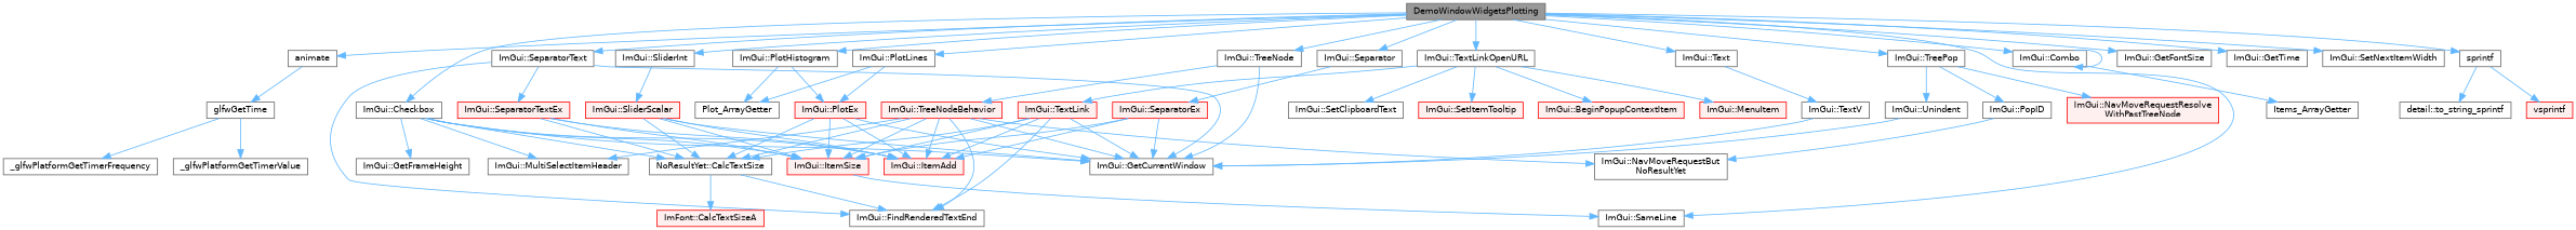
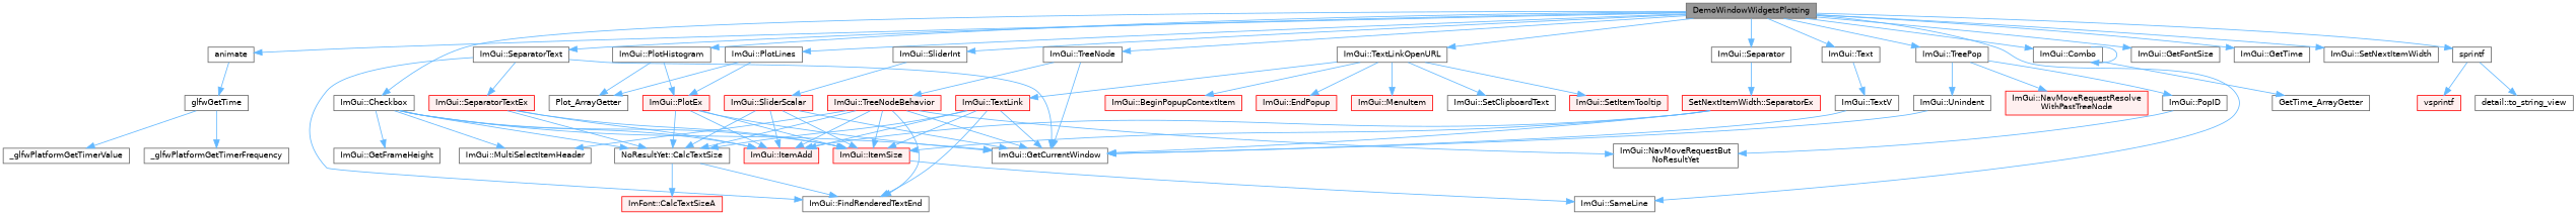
  digraph {
    rankdir=TB
    node [color=grey40 fillcolor=white fontname=Helvetica fontsize=10 shape=box style=filled]
    edge [color=steelblue1 fontname=Helvetica fontsize=10 labelfontname=Helvetica labelfontsize=10 style=solid]
    n1 [color=gray40 fillcolor=grey60 fontcolor=black height=0.2 label=DemoWindowWidgetsPlotting width=0.4]
    n2 [height=0.2 label=animate width=0.4]
    n3 [height=0.2 label="ImGui::Checkbox" width=0.4]
    n4 [height=0.2 label="ImGui::SameLine" width=0.4]
    n5 [height=0.2 label="ImGui::Combo" width=0.4]
    n6 [height=0.2 label="ImGui::GetFontSize" width=0.4]
    n7 [height=0.2 label="ImGui::GetTime" width=0.4]
    n8 [height=0.2 label="ImGui::PlotHistogram" width=0.4]
    n9 [height=0.2 label="ImGui::PlotLines" width=0.4]
    n10 [height=0.2 label="ImGui::Separator" width=0.4]
    n11 [height=0.2 label="ImGui::SeparatorText" width=0.4]
    n12 [height=0.2 label="ImGui::SetNextItemWidth" width=0.4]
    n13 [height=0.2 label="ImGui::SliderInt" width=0.4]
    n14 [height=0.2 label=sprintf width=0.4]
    n15 [height=0.2 label="ImGui::Text" width=0.4]
    n16 [height=0.2 label="ImGui::TextLinkOpenURL" width=0.4]
    n17 [height=0.2 label="ImGui::TreeNode" width=0.4]
    n18 [height=0.2 label="ImGui::TreePop" width=0.4]
    n19 [height=0.2 label=glfwGetTime width=0.4]
    n20 [height=0.2 label="NoResultYet::CalcTextSize" width=0.4]
    n21 [height=0.2 label="ImGui::GetCurrentWindow" width=0.4]
    n22 [height=0.2 label="ImGui::GetFrameHeight" width=0.4]
    n23 [color=red fillcolor="#FFF0F0" height=0.2 label="ImGui::ItemAdd" width=0.4]
    n24 [color=red fillcolor="#FFF0F0" height=0.2 label="ImGui::ItemSize" width=0.4]
    n25 [height=0.2 label="ImGui::MultiSelectItemHeader" width=0.4]
-   n26 [height=0.2 label=Items_ArrayGetter width=0.4]
+   n26 [height=0.2 label=GetTime_ArrayGetter width=0.4]
    n27 [height=0.2 label=Plot_ArrayGetter width=0.4]
    n28 [color=red fillcolor="#FFF0F0" height=0.2 label="ImGui::PlotEx" width=0.4]
-   n29 [color=red fillcolor="#FFF0F0" height=0.2 label="ImGui::SeparatorEx" width=0.4]
+   n29 [color=red fillcolor="#FFF0F0" height=0.2 label="SetNextItemWidth::SeparatorEx" width=0.4]
    n30 [height=0.2 label="ImGui::FindRenderedTextEnd" width=0.4]
    n31 [color=red fillcolor="#FFF0F0" height=0.2 label="ImGui::SeparatorTextEx" width=0.4]
    n32 [color=red fillcolor="#FFF0F0" height=0.2 label="ImGui::SliderScalar" width=0.4]
-   n33 [height=0.2 label="detail::to_string_sprintf" width=0.4]
+   n33 [height=0.2 label="detail::to_string_view" width=0.4]
    n34 [color=red fillcolor="#FFF0F0" height=0.2 label=vsprintf width=0.4]
    n35 [height=0.2 label="ImGui::TextV" width=0.4]
    n36 [color=red fillcolor="#FFF0F0" height=0.2 label="ImGui::BeginPopupContextItem" width=0.4]
+   n37 [color=red fillcolor="#FFF0F0" height=0.2 label="ImGui::EndPopup" width=0.4]
    n38 [color=red fillcolor="#FFF0F0" height=0.2 label="ImGui::MenuItem" width=0.4]
    n39 [height=0.2 label="ImGui::SetClipboardText" width=0.4]
    n40 [color=red fillcolor="#FFF0F0" height=0.2 label="ImGui::SetItemTooltip" width=0.4]
    n41 [color=red fillcolor="#FFF0F0" height=0.2 label="ImGui::TextLink" width=0.4]
    n42 [color=red fillcolor="#FFF0F0" height=0.2 label="ImGui::TreeNodeBehavior" width=0.4]
    n43 [color=red fillcolor="#FFF0F0" height=0.2 label="ImGui::NavMoveRequestResolve\lWithPastTreeNode" width=0.4]
    n44 [height=0.2 label="ImGui::PopID" width=0.4]
    n45 [height=0.2 label="ImGui::Unindent" width=0.4]
    n46 [height=0.2 label=_glfwPlatformGetTimerFrequency width=0.4]
    n47 [height=0.2 label=_glfwPlatformGetTimerValue width=0.4]
    n48 [color=red fillcolor="#FFF0F0" height=0.2 label="ImFont::CalcTextSizeA" width=0.4]
    n49 [height=0.2 label="ImGui::NavMoveRequestBut\lNoResultYet" width=0.4]
    n1 -> n2
    n1 -> n3
    n1 -> n4
    n1 -> n5
    n1 -> n6
    n1 -> n7
    n1 -> n8
    n1 -> n9
    n1 -> n10
    n1 -> n11
    n1 -> n12
    n1 -> n13
    n1 -> n14
    n1 -> n15
    n1 -> n16
    n1 -> n17
    n1 -> n18
    n2 -> n19
    n3 -> n20
    n3 -> n21
    n3 -> n22
    n3 -> n23
    n3 -> n24
    n3 -> n25
    n5 -> n5
    n5 -> n26
    n8 -> n27
    n8 -> n28
    n9 -> n27
    n9 -> n28
    n10 -> n29
    n11 -> n21
    n11 -> n30
    n11 -> n31
    n13 -> n32
    n14 -> n33
    n14 -> n34
    n15 -> n35
    n16 -> n36
+   n16 -> n37
    n16 -> n38
    n16 -> n39
    n16 -> n40
    n16 -> n41
    n17 -> n21
    n17 -> n42
    n18 -> n43
    n18 -> n44
    n18 -> n45
    n19 -> n46
    n19 -> n47
    n20 -> n30
    n20 -> n48
    n24 -> n4
    n28 -> n20
    n28 -> n21
    n28 -> n23
    n28 -> n24
    n29 -> n21
    n29 -> n23
    n29 -> n24
    n31 -> n20
    n31 -> n23
    n31 -> n24
    n32 -> n20
    n32 -> n21
    n32 -> n23
    n32 -> n24
    n35 -> n21
    n41 -> n20
    n41 -> n21
    n41 -> n23
    n41 -> n24
    n41 -> n30
    n42 -> n20
    n42 -> n21
    n42 -> n23
    n42 -> n24
    n42 -> n25
    n42 -> n30
    n42 -> n49
    n44 -> n49
    n45 -> n21
  }
